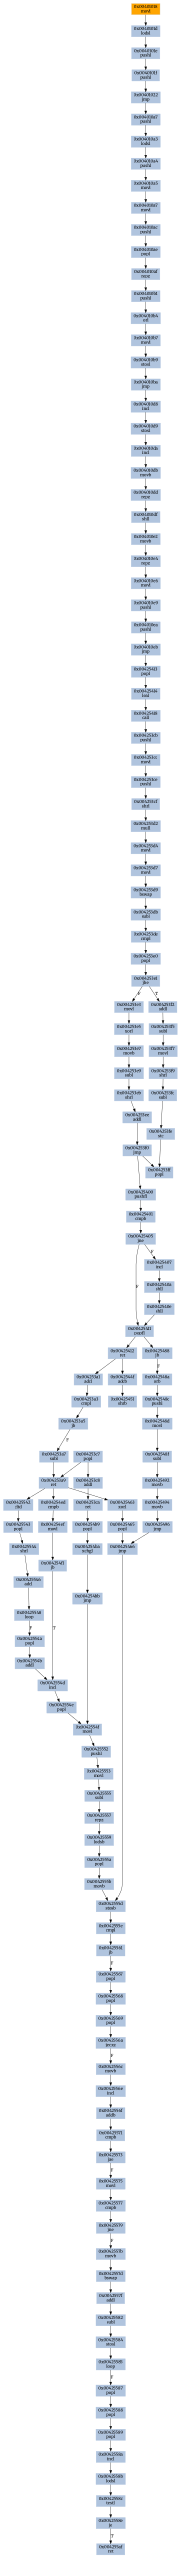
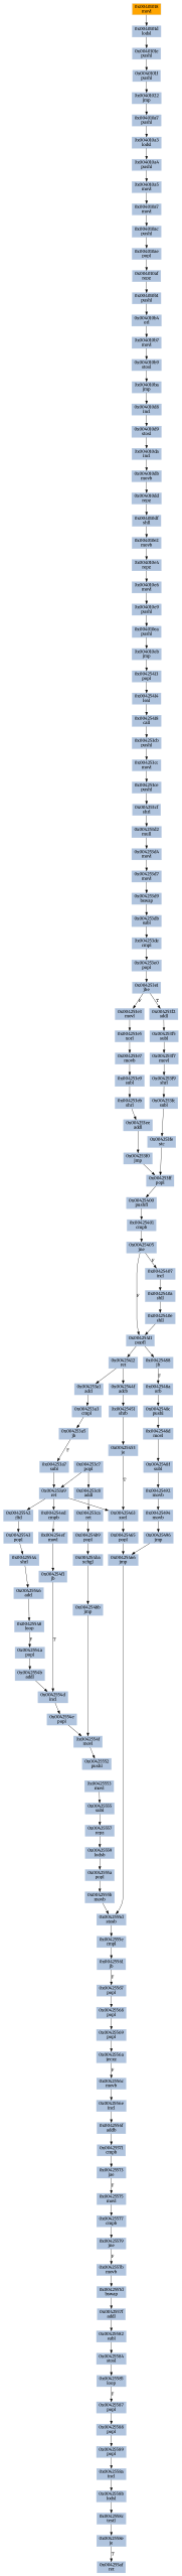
  strict digraph {
    fontname=Merriweather
    node [color=lightsteelblue fillcolor=lightsteelblue fontname=Merriweather shape=rectangle style=filled]
    edge [color="#000000" fontname=Merriweather]
    n1 [label="0x00425488\njb"]
    n2 [label="0x0042548a\norb"]
    n3 [label="0x0042548c\npushl"]
    n4 [label="0x0042548d\nmovl"]
    n5 [label="0x004253ee\naddl"]
    n6 [label="0x004253f0\njmp"]
    n7 [label="0x004253ff\npopl"]
    n8 [label="0x00425400\npushfl"]
    n9 [label="0x0042558b\nlodsl"]
    n10 [label="0x0042558c\ntestl"]
    n11 [label="0x0042558e\nje"]
    n12 [label="0x004255af\nret"]
    n13 [label="0x00425553\nmovl"]
    n14 [label="0x00425555\nsubl"]
    n15 [label="0x00425557\nrepz"]
    n16 [label="0x00425559\nlodsb"]
    n17 [label="0x004253ce\npushl"]
    n18 [label="0x004253cf\nshrl"]
    n19 [label="0x004253d2\nmull"]
    n20 [label="0x004253d4\nmovl"]
    n21 [label="0x0042540a\nshll"]
    n22 [label="0x0042540e\nshll"]
    n23 [label="0x00425411\npopfl"]
    n24 [label="0x00425412\nret"]
    n25 [label="0x0042544f\nadcb"]
    n26 [label="0x00425451\nshrb"]
+   n27 [label="0x00425453\nje"]
    n28 [label="0x00425463\nxorl"]
    n29 [label="0x004253c8\naddl"]
    n30 [label="0x004253ca\nret"]
    n31 [label="0x004254b9\npopl"]
    n32 [label="0x004254ba\nxchgl"]
    n33 [label="0x00425589\npopl"]
    n34 [label="0x0042558a\nincl"]
    n35 [label="0x00425575\nmovl"]
    n36 [label="0x00425577\ncmpb"]
    n37 [label="0x00425579\njne"]
    n38 [label="0x0042557b\nmovb"]
    n39 [label="0x004010d9\nstosl"]
    n40 [label="0x004010da\nincl"]
    n41 [label="0x004010db\nmovb"]
    n42 [label="0x004010dd\nrepz"]
    n43 [label="0x004253eb\nshrl"]
    n44 [label="0x004253a5\njb"]
    n45 [label="0x004253a7\nsubl"]
    n46 [label="0x004253a9\nret"]
    n47 [label="0x004254ed\ncmpb"]
    n48 [label="0x00425542\ncltd"]
    n49 [label="0x004010df\nshll"]
    n50 [label="0x004010e2\nmovb"]
    n51 [label="0x004010e4\nrepz"]
    n52 [label="0x004010e6\nmovl"]
    n53 [label="0x00425465\npopl"]
    n54 [label="0x00425466\njmp"]
    n55 [label="0x0042555d\nstosb"]
    n56 [label="0x004010b7\nmovl"]
    n57 [label="0x004010b9\nstosl"]
    n58 [label="0x004010ba\njmp"]
    n59 [label="0x004010d8\nincl"]
    n60 [label="0x0042554f\nmovl"]
    n61 [label="0x00425552\npushl"]
    n62 [label="0x004010a4\npushl"]
    n63 [label="0x004010a5\nmovl"]
    n64 [label="0x004010a7\nmovl"]
    n65 [label="0x004010ac\npushl"]
    n66 [label="0x004010ae\npopl"]
    n67 [label="0x004010af\nrepz"]
    n68 [label="0x004253f7\nmovl"]
    n69 [label="0x004253f9\nshrl"]
    n70 [label="0x004253fc\nsubl"]
    n71 [label="0x004253fe\nstc"]
    n72 [label="0x0042555a\npopl"]
    n73 [label="0x0042555b\nmovb"]
    n74 [color=lightgrey fillcolor=orange label="0x00401018\nmovl"]
    n75 [label="0x0040101d\nlodsl"]
    n76 [label="0x0040101e\npushl"]
    n77 [label="0x0040101f\npushl"]
    n78 [label="0x00425544\nshrl"]
    n79 [label="0x00425546\nadcl"]
    n80 [label="0x00425548\nloop"]
    n81 [label="0x0042554a\npopl"]
    n82 [label="0x004010e9\npushl"]
    n83 [label="0x00401022\njmp"]
    n84 [label="0x004010a7\npushl"]
    n85 [label="0x004253c7\npopl"]
    n86 [label="0x004253e1\njbe"]
    n87 [label="0x004253e3\nmovl"]
    n88 [label="0x004253f2\naddl"]
    n89 [label="0x004253e5\nxorl"]
    n90 [label="0x004253f5\nsubl"]
    n91 [label="0x004253e7\nmovb"]
    n92 [label="0x004254bb\njmp"]
    n93 [label="0x0042554b\naddl"]
    n94 [label="0x0042554d\nincl"]
    n95 [label="0x0042554e\npopl"]
    n96 [label="0x0042555e\ncmpl"]
    n97 [label="0x00425561\njb"]
    n98 [label="0x00425567\npopl"]
    n99 [label="0x00425568\npopl"]
    n100 [label="0x004010b1\npushl"]
    n101 [label="0x004010b4\norl"]
    n102 [label="0x004253de\ncmpl"]
    n103 [label="0x004253e0\npopl"]
    n104 [label="0x0042556a\njecxz"]
    n105 [label="0x0042556c\nmovb"]
    n106 [label="0x0042556e\nincl"]
    n107 [label="0x0042556f\naddb"]
    n108 [label="0x00425492\nmovb"]
    n109 [label="0x00425494\nmovb"]
    n110 [label="0x00425496\njmp"]
    n111 [label="0x004010a3\nlodsl"]
    n112 [label="0x00425401\ncmpb"]
    n113 [label="0x0042548f\nsubl"]
    n114 [label="0x004254ef\nmovl"]
    n115 [label="0x004254f1\njb"]
    n116 [label="0x004253a3\ncmpl"]
    n117 [label="0x0042557d\nbswap"]
    n118 [label="0x0042557f\naddl"]
    n119 [label="0x00425582\nsubl"]
    n120 [label="0x00425584\nstosl"]
    n121 [label="0x00425418\ncall"]
    n122 [label="0x004253cb\npushl"]
    n123 [label="0x004253cc\nmovl"]
    n124 [label="0x00425405\njne"]
    n125 [label="0x00425407\nincl"]
    n126 [label="0x004253a1\nadcl"]
    n127 [label="0x004010ea\npushl"]
    n128 [label="0x004010eb\njmp"]
    n129 [label="0x00425413\npopl"]
    n130 [label="0x004253e9\nsubl"]
    n131 [label="0x00425571\ncmpb"]
    n132 [label="0x00425573\njae"]
    n133 [label="0x00425569\npopl"]
    n134 [label="0x004253d7\nmovl"]
    n135 [label="0x00425587\npopl"]
    n136 [label="0x00425588\npopl"]
    n137 [label="0x00425543\npopl"]
    n138 [label="0x00425414\nleal"]
    n139 [label="0x004253d9\nbswap"]
    n140 [label="0x004253db\nsubl"]
    n141 [label="0x00425585\nloop"]
    n1 -> n2 [label=F]
    n2 -> n3
    n3 -> n4
    n4 -> n113
    n5 -> n6
    n6 -> n7
-   n6 -> n8
+   n7 -> n8
    n8 -> n112
    n9 -> n10
    n10 -> n11
    n11 -> n12 [label=T]
    n13 -> n14
    n14 -> n15
    n15 -> n16
    n16 -> n72
    n17 -> n18
    n18 -> n19
    n19 -> n20
    n20 -> n134
    n21 -> n22
    n22 -> n23
    n23 -> n1
    n23 -> n24
    n24 -> n25
    n24 -> n126
    n25 -> n26
+   n26 -> n27
+   n27 -> n28 [label=T]
    n28 -> n53
    n29 -> n30
    n30 -> n31
    n31 -> n32
    n32 -> n92
    n33 -> n34
    n34 -> n9
    n35 -> n36
    n36 -> n37
    n37 -> n38 [label=F]
    n38 -> n117
    n39 -> n40
    n40 -> n41
    n41 -> n42
    n42 -> n49
    n43 -> n5
    n44 -> n45 [label=F]
    n45 -> n46
    n46 -> n28
    n46 -> n47
    n46 -> n48
    n47 -> n114
    n48 -> n137
    n49 -> n50
    n50 -> n51
    n51 -> n52
    n52 -> n82
    n53 -> n54
    n54 -> n55
    n55 -> n96
    n56 -> n57
    n57 -> n58
    n58 -> n59
    n59 -> n39
    n60 -> n61
-   n61 -> n13
    n62 -> n63
    n63 -> n64
    n64 -> n65
    n65 -> n66
    n66 -> n67
    n67 -> n100
    n68 -> n69
    n69 -> n70
    n70 -> n71
    n71 -> n7
    n72 -> n73
    n73 -> n55
    n74 -> n75
    n75 -> n76
    n76 -> n77
    n77 -> n83
    n78 -> n79
    n79 -> n80
    n80 -> n81 [label=F]
    n81 -> n93
    n82 -> n127
    n83 -> n84
    n84 -> n111
    n85 -> n29
    n85 -> n46
    n86 -> n87 [label=F]
    n86 -> n88 [label=T]
    n87 -> n89
    n88 -> n90
    n89 -> n91
    n90 -> n68
    n91 -> n130
    n92 -> n60
    n93 -> n94
    n94 -> n95
    n95 -> n60
    n96 -> n97
    n97 -> n98 [label=F]
    n98 -> n99
    n99 -> n133
    n100 -> n101
    n101 -> n56
    n102 -> n103
    n103 -> n86
    n104 -> n105 [label=F]
    n105 -> n106
    n106 -> n107
    n107 -> n131
    n108 -> n109
    n109 -> n110
    n110 -> n54
    n111 -> n62
    n112 -> n124
    n113 -> n108
    n114 -> n115
    n115 -> n94 [label=T]
    n116 -> n44
    n117 -> n118
    n118 -> n119
    n119 -> n120
    n120 -> n141
    n121 -> n122
    n122 -> n123
    n123 -> n17
    n124 -> n23 [label=F]
    n124 -> n125 [label=F]
    n125 -> n21
    n126 -> n116
    n127 -> n128
    n128 -> n129
    n129 -> n138
    n130 -> n43
    n131 -> n132
    n132 -> n35 [label=F]
    n133 -> n104
    n134 -> n139
    n135 -> n136
    n136 -> n33
    n137 -> n78
    n138 -> n121
    n139 -> n140
    n140 -> n102
    n141 -> n135 [label=F]
  }
